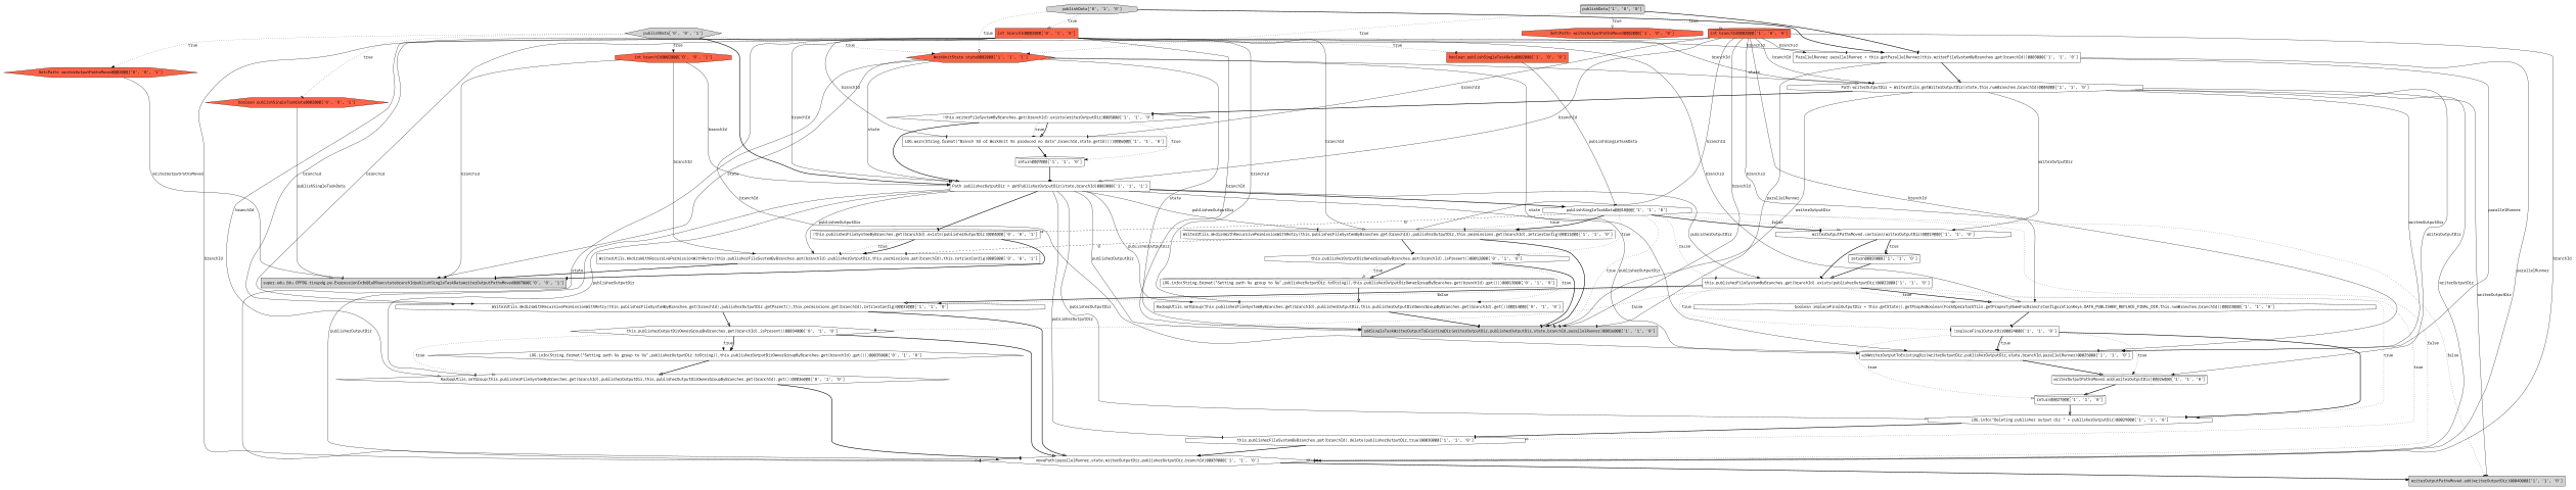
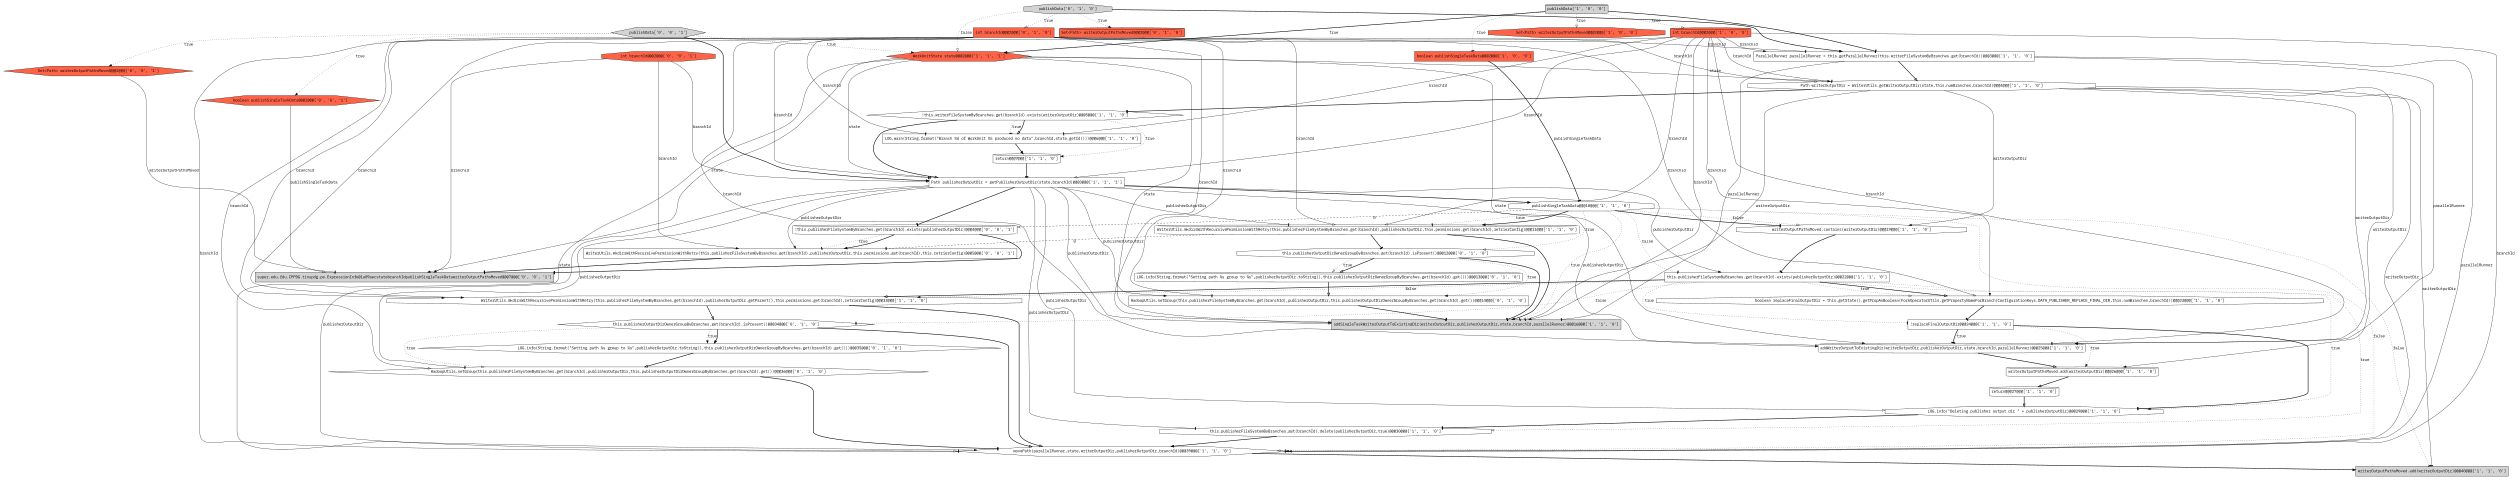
  digraph {
    fontname="IBM Plex Mono"
    node [fillcolor=white fontname="IBM Plex Mono" shape=box style=filled]
    edge [arrowhead=tee fontname="IBM Plex Mono" style=solid]
    n1 [fillcolor=tomato label="int branchId@@@2@@@['0', '0', '1']" shape=octagon]
    n2 [label="WriterUtils.mkdirsWithRecursivePermissionWithRetry(this.publisherFileSystemByBranches.get(branchId),publisherOutputDir,this.permissions.get(branchId),this.retrierConfig)@@@5@@@['0', '0', '1']"]
    n3 [label="Path publisherOutputDir = getPublisherOutputDir(state,branchId)@@@3@@@['1', '1', '1']"]
    n4 [fillcolor=lightgray label="super.edu.fdu.CPPDG.tinypdg.pe.ExpressionInfo@1a09aecstatebranchIdpublishSingleTaskDatawriterOutputPathsMoved@@@7@@@['0', '0', '1']"]
    n5 [fillcolor=lightgray label="addSingleTaskWriterOutputToExistingDir(writerOutputDir,publisherOutputDir,state,branchId,parallelRunner)@@@16@@@['1', '1', '0']"]
    n6 [label="movePath(parallelRunner,state,writerOutputDir,publisherOutputDir,branchId)@@@39@@@['1', '1', '0']" shape=hexagon]
    n7 [label="addWriterOutputToExistingDir(writerOutputDir,publisherOutputDir,state,branchId,parallelRunner)@@@25@@@['1', '1', '0']" shape=cylinder]
    n8 [label="HadoopUtils.setGroup(this.publisherFileSystemByBranches.get(branchId),publisherOutputDir,this.publisherOutputDirOwnerGroupByBranches.get(branchId).get())@@@36@@@['0', '1', '0']" shape=hexagon]
    n9 [label="LOG.info(\"Deleting publisher output dir \" + publisherOutputDir)@@@29@@@['1', '1', '0']" shape=octagon]
    n10 [label="this.publisherFileSystemByBranches.get(branchId).delete(publisherOutputDir,true)@@@30@@@['1', '1', '0']" shape=octagon]
    n11 [label="WriterUtils.mkdirsWithRecursivePermissionWithRetry(this.publisherFileSystemByBranches.get(branchId),publisherOutputDir,this.permissions.get(branchId),retrierConfig)@@@11@@@['1', '1', '0']" shape=cylinder]
    n12 [label="publishSingleTaskData@@@10@@@['1', '1', '0']" shape=octagon]
    n13 [label="this.publisherFileSystemByBranches.get(branchId).exists(publisherOutputDir)@@@22@@@['1', '1', '0']"]
    n14 [label="HadoopUtils.setGroup(this.publisherFileSystemByBranches.get(branchId),publisherOutputDir,this.publisherOutputDirOwnerGroupByBranches.get(branchId).get())@@@14@@@['0', '1', '0']"]
    n15 [label="!this.publisherFileSystemByBranches.get(branchId).exists(publisherOutputDir)@@@4@@@['0', '0', '1']" shape=cylinder]
    n16 [label="writerOutputPathsMoved.add(writerOutputDir)@@@26@@@['1', '1', '0']" shape=cylinder]
    n17 [label="return@@@27@@@['1', '1', '0']" shape=cylinder]
    n18 [label="ParallelRunner parallelRunner = this.getParallelRunner(this.writerFileSystemByBranches.get(branchId))@@@3@@@['1', '1', '0']"]
    n19 [label="Path writerOutputDir = WriterUtils.getWriterOutputDir(state,this.numBranches,branchId)@@@4@@@['1', '1', '0']" shape=octagon]
    n20 [label="!this.writerFileSystemByBranches.get(branchId).exists(writerOutputDir)@@@5@@@['1', '1', '0']" shape=hexagon]
    n21 [fillcolor=lightgray label="writerOutputPathsMoved.add(writerOutputDir)@@@40@@@['1', '1', '0']"]
    n22 [label="writerOutputPathsMoved.contains(writerOutputDir)@@@19@@@['1', '1', '0']" shape=octagon]
    n23 [label="return@@@7@@@['1', '1', '0']" shape=cylinder]
    n24 [label="LOG.warn(String.format(\"Branch %d of WorkUnit %s produced no data\",branchId,state.getId()))@@@6@@@['1', '1', '0']"]
    n25 [label="LOG.info(String.format(\"Setting path %s group to %s\",publisherOutputDir.toString(),this.publisherOutputDirOwnerGroupByBranches.get(branchId).get()))@@@35@@@['0', '1', '0']" shape=hexagon]
-   n26 [label="return@@@20@@@['1', '1', '0']" shape=cylinder]
    n27 [fillcolor=tomato label="int branchId@@@2@@@['1', '0', '0']" shape=cylinder]
    n28 [label="boolean replaceFinalOutputDir = this.getState().getPropAsBoolean(ForkOperatorUtils.getPropertyNameForBranch(ConfigurationKeys.DATA_PUBLISHER_REPLACE_FINAL_DIR,this.numBranches,branchId))@@@23@@@['1', '1', '0']" shape=octagon]
    n29 [label="WriterUtils.mkdirsWithRecursivePermissionWithRetry(this.publisherFileSystemByBranches.get(branchId),publisherOutputDir.getParent(),this.permissions.get(branchId),retrierConfig)@@@33@@@['1', '1', '0']" shape=octagon]
    n30 [label="this.publisherOutputDirOwnerGroupByBranches.get(branchId).isPresent()@@@12@@@['0', '1', '0']" shape=octagon]
    n31 [label="!replaceFinalOutputDir@@@24@@@['1', '1', '0']"]
    n32 [label="this.publisherOutputDirOwnerGroupByBranches.get(branchId).isPresent()@@@34@@@['0', '1', '0']" shape=hexagon]
    n33 [fillcolor=tomato label="Set<Path> writerOutputPathsMoved@@@2@@@['0', '0', '1']" shape=hexagon]
    n34 [label="LOG.info(String.format(\"Setting path %s group to %s\",publisherOutputDir.toString(),this.publisherOutputDirOwnerGroupByBranches.get(branchId).get()))@@@13@@@['0', '1', '0']" shape=cylinder]
    n35 [fillcolor=tomato label="boolean publishSingleTaskData@@@2@@@['0', '0', '1']" shape=hexagon]
    n36 [fillcolor=lightgray label="publishData['0', '0', '1']" shape=hexagon]
    n37 [fillcolor=tomato label="WorkUnitState state@@@2@@@['1', '1', '1']" shape=hexagon]
    n38 [fillcolor=tomato label="Set<Path> writerOutputPathsMoved@@@2@@@['1', '0', '0']" shape=octagon]
    n39 [fillcolor=tomato label="int branchId@@@2@@@['0', '1', '0']"]
    n40 [fillcolor=lightgray label="publishData['0', '1', '0']" shape=octagon]
+   n41 [fillcolor=tomato label="Set<Path> writerOutputPathsMoved@@@2@@@['0', '1', '0']" shape=cylinder]
    n42 [fillcolor=lightgray label="publishData['1', '0', '0']" shape=cylinder]
    n43 [fillcolor=tomato label="boolean publishSingleTaskData@@@2@@@['1', '0', '0']"]
    n1 -> n2 [arrowhead=normal label=branchId]
    n1 -> n3 [arrowhead=onormal label=branchId]
    n1 -> n4 [arrowhead=normal label=branchId]
    n2 -> n4 [style=bold]
    n3 -> n2 [arrowhead=normal label=publisherOutputDir]
    n3 -> n5 [arrowhead=onormal label=publisherOutputDir]
    n3 -> n6 [label=publisherOutputDir]
    n3 -> n7 [arrowhead=normal label=publisherOutputDir]
    n3 -> n8 [label=publisherOutputDir]
    n3 -> n9 [arrowhead=onormal label=publisherOutputDir]
    n3 -> n10 [label=publisherOutputDir]
    n3 -> n11 [label=publisherOutputDir]
    n3 -> n12 [arrowhead=normal style=bold]
    n3 -> n13 [arrowhead=normal label=publisherOutputDir]
    n3 -> n14 [arrowhead=normal label=publisherOutputDir]
    n3 -> n15 [style=bold]
    n6 -> n21 [arrowhead=normal style=bold]
    n7 -> n16 [arrowhead=onormal style=bold]
    n8 -> n6 [style=bold]
    n9 -> n10 [style=bold]
    n10 -> n6 [arrowhead=normal style=bold]
    n11 -> n2 [label=0 style=dashed]
    n11 -> n5 [arrowhead=normal style=bold]
    n11 -> n30 [style=bold]
    n12 -> n5 [label=true style=dotted]
    n12 -> n6 [arrowhead=onormal label=false style=dotted]
    n12 -> n11 [arrowhead=normal style=bold]
    n12 -> n11 [label=true style=dotted]
    n12 -> n13 [label=false style=dotted]
    n12 -> n15 [arrowhead=onormal label=0 style=dashed]
    n12 -> n21 [label=false style=dotted]
    n12 -> n22 [arrowhead=onormal label=false style=dotted]
    n12 -> n22 [style=bold]
    n12 -> n30 [arrowhead=onormal label=true style=dotted]
    n13 -> n9 [arrowhead=normal label=true style=dotted]
    n13 -> n10 [arrowhead=onormal label=true style=dotted]
    n13 -> n28 [arrowhead=onormal style=bold]
    n13 -> n28 [arrowhead=onormal label=true style=dotted]
    n13 -> n29 [arrowhead=onormal style=bold]
    n13 -> n29 [arrowhead=normal label=false style=dotted]
    n13 -> n31 [label=true style=dotted]
    n13 -> n32 [label=false style=dotted]
    n14 -> n5 [style=bold]
    n15 -> n2 [label=true style=dotted]
    n15 -> n2 [arrowhead=normal style=bold]
    n15 -> n4 [style=bold]
    n16 -> n17 [arrowhead=onormal style=bold]
    n17 -> n9 [arrowhead=onormal style=bold]
    n18 -> n5 [label=parallelRunner]
    n18 -> n6 [arrowhead=normal label=parallelRunner]
    n18 -> n7 [arrowhead=normal label=parallelRunner]
    n18 -> n19 [arrowhead=onormal style=bold]
    n19 -> n5 [label=writerOutputDir]
    n19 -> n6 [label=writerOutputDir]
    n19 -> n7 [arrowhead=normal label=writerOutputDir]
    n19 -> n16 [arrowhead=normal label=writerOutputDir]
    n19 -> n20 [style=bold]
    n19 -> n21 [label=writerOutputDir]
    n19 -> n22 [arrowhead=normal label=writerOutputDir]
    n20 -> n3 [arrowhead=onormal style=bold]
    n20 -> n23 [arrowhead=normal label=true style=dotted]
    n20 -> n24 [label=true style=dotted]
    n20 -> n24 [arrowhead=onormal style=bold]
    n22 -> n13 [style=bold]
-   n22 -> n26 [arrowhead=onormal style=bold]
-   n22 -> n26 [label=true style=dotted]
    n23 -> n3 [style=bold]
    n24 -> n23 [arrowhead=normal style=bold]
    n25 -> n8 [arrowhead=onormal style=bold]
-   n26 -> n13 [arrowhead=onormal style=bold]
    n27 -> n3 [arrowhead=onormal label=branchId]
    n27 -> n5 [arrowhead=normal label=branchId]
    n27 -> n6 [arrowhead=normal label=branchId]
    n27 -> n7 [label=branchId]
    n27 -> n11 [arrowhead=onormal label=branchId]
    n27 -> n18 [arrowhead=normal label=branchId]
    n27 -> n19 [label=branchId]
    n27 -> n24 [label=branchId]
    n27 -> n28 [arrowhead=normal label=branchId]
    n27 -> n29 [arrowhead=normal label=branchId]
    n28 -> n31 [style=bold]
    n29 -> n6 [arrowhead=onormal style=bold]
    n29 -> n32 [arrowhead=onormal style=bold]
    n30 -> n5 [style=bold]
    n30 -> n14 [arrowhead=normal label=true style=dotted]
    n30 -> n34 [arrowhead=onormal style=bold]
    n30 -> n34 [arrowhead=onormal label=true style=dotted]
    n31 -> n7 [label=true style=dotted]
    n31 -> n7 [style=bold]
    n31 -> n9 [style=bold]
    n31 -> n16 [arrowhead=normal label=true style=dotted]
-   n31 -> n17 [arrowhead=onormal label=true style=dotted]
    n32 -> n6 [arrowhead=onormal style=bold]
    n32 -> n8 [arrowhead=onormal label=true style=dotted]
    n32 -> n25 [arrowhead=normal label=true style=dotted]
    n32 -> n25 [arrowhead=normal style=bold]
    n33 -> n4 [label=writerOutputPathsMoved]
    n34 -> n14 [arrowhead=onormal style=bold]
    n35 -> n4 [arrowhead=onormal label=publishSingleTaskData]
-   n36 -> n1 [arrowhead=normal label=true style=dotted]
    n36 -> n3 [arrowhead=normal style=bold]
    n36 -> n33 [arrowhead=normal label=true style=dotted]
-   n36 -> n35 [label=true style=dotted]
+   n36 -> n35 [arrowhead=normal label=true style=dotted]
    n36 -> n37 [arrowhead=normal label=true style=dotted]
    n37 -> n3 [label=state]
    n37 -> n4 [arrowhead=normal label=state]
    n37 -> n5 [arrowhead=normal label=state]
    n37 -> n6 [arrowhead=normal label=state]
    n37 -> n7 [arrowhead=normal label=state]
    n37 -> n19 [arrowhead=normal label=state]
    n39 -> n3 [label=branchId]
    n39 -> n5 [arrowhead=onormal label=branchId]
    n39 -> n6 [arrowhead=onormal label=branchId]
    n39 -> n7 [arrowhead=onormal label=branchId]
    n39 -> n8 [arrowhead=onormal label=branchId]
    n39 -> n11 [arrowhead=onormal label=branchId]
    n39 -> n14 [label=branchId]
    n39 -> n18 [label=branchId]
    n39 -> n19 [arrowhead=onormal label=branchId]
    n39 -> n24 [label=branchId]
    n39 -> n28 [arrowhead=onormal label=branchId]
    n39 -> n29 [arrowhead=normal label=branchId]
    n40 -> n18 [arrowhead=normal style=bold]
-   n40 -> n37 [arrowhead=onormal label=true style=dotted]
+   n40 -> n37 [arrowhead=onormal label=false style=dotted]
    n40 -> n39 [arrowhead=onormal label=true style=dotted]
+   n40 -> n41 [arrowhead=normal label=true style=dotted]
    n42 -> n18 [style=bold]
    n42 -> n27 [arrowhead=onormal label=true style=dotted]
-   n42 -> n37 [arrowhead=normal label=true style=dotted]
+   n42 -> n37 [arrowhead=normal label=true style=bold]
    n42 -> n38 [arrowhead=onormal label=true style=dotted]
-   n39 -> n43 [label=true style=dotted]
-   n43 -> n12 [label=publishSingleTaskData]
+   n42 -> n43 [label=true style=dotted]
+   n43 -> n12 [label=publishSingleTaskData style=bold]
  }
